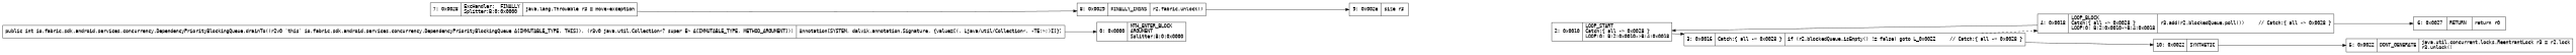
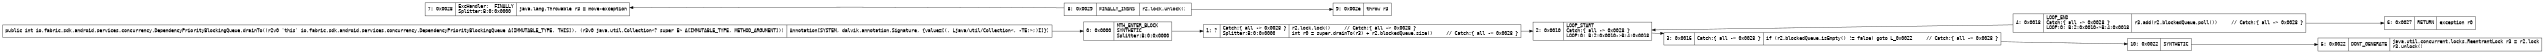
  digraph {
    fontname="DejaVu Sans Mono"
    rankdir=LR
    node [fontname="DejaVu Sans Mono" shape=record]
    edge [fontname="DejaVu Sans Mono"]
-   n1 [label="{0\:\ 0x0000|MTH_ENTER_BLOCK\lARGUMENT\lSplitter:B:0:0x0000\l}"]
+   n1 [label="{0\:\ 0x0000|MTH_ENTER_BLOCK\lSYNTHETIC\lSplitter:B:0:0x0000\l}"]
+   n2 [label="{1\:\ ?|Catch:\{ all \-\> 0x0028 \}\lSplitter:B:0:0x0000\l|r2.lock.lock()     \/\/ Catch:\{ all \-\> 0x0028 \}\lint r0 = super.drainTo(r3) + r2.blockedQueue.size()     \/\/ Catch:\{ all \-\> 0x0028 \}\l}"]
    n3 [label="{2\:\ 0x0010|LOOP_START\lCatch:\{ all \-\> 0x0028 \}\lLOOP:0: B:2:0x0010\-\>B:4:0x0018\l}"]
    n4 [label="{7\:\ 0x0028|ExcHandler:  FINALLY\lSplitter:B:0:0x0000\l|java.lang.Throwable r3 = move\-exception\l}"]
-   n5 [label="{8\:\ 0x0029|FINALLY_INSNS\l|r2.fabric.unlock()\l}"]
+   n5 [label="{8\:\ 0x0029|FINALLY_INSNS\l|r2.lock.unlock()\l}"]
    n6 [label="{3\:\ 0x0016|Catch:\{ all \-\> 0x0028 \}\l|if (r2.blockedQueue.isEmpty() != false) goto L_0x0022     \/\/ Catch:\{ all \-\> 0x0028 \}\l}"]
-   n7 [label="{4\:\ 0x0018|LOOP_BLOCK\lCatch:\{ all \-\> 0x0028 \}\lLOOP:0: B:2:0x0010\-\>B:4:0x0018\l|r3.add(r2.blockedQueue.poll())     \/\/ Catch:\{ all \-\> 0x0028 \}\l}"]
+   n7 [label="{4\:\ 0x0018|LOOP_END\lCatch:\{ all \-\> 0x0028 \}\lLOOP:0: B:2:0x0010\-\>B:4:0x0018\l|r3.add(r2.blockedQueue.poll())     \/\/ Catch:\{ all \-\> 0x0028 \}\l}"]
    n8 [label="{10\:\ 0x0022|SYNTHETIC\l}"]
-   n9 [label="{6\:\ 0x0027|RETURN\l|return r0\l}"]
+   n9 [label="{6\:\ 0x0027|RETURN\l|exception r0\l}"]
    n10 [label="{5\:\ 0x0022|DONT_GENERATE\l|java.util.concurrent.locks.ReentrantLock r3 = r2.lock\lr3.unlock()\l}"]
-   n11 [label="{9\:\ 0x002e|size r3\l}"]
+   n11 [label="{9\:\ 0x002e|throw r3\l}"]
    n12 [label="{public int io.fabric.sdk.android.services.concurrency.DependencyPriorityBlockingQueue.drainTo((r2v0 'this' io.fabric.sdk.android.services.concurrency.DependencyPriorityBlockingQueue A[IMMUTABLE_TYPE, THIS]), (r3v0 java.util.Collection\<? super E\> A[IMMUTABLE_TYPE, METHOD_ARGUMENT]))  | Annotation[SYSTEM, dalvik.annotation.Signature, \{value=[(, Ljava\/util\/Collection\<, \-TE;\>;)I]\}]\l}"]
+   n1 -> n2
+   n2 -> n3
    n3 -> n6
-   n4 -> n5
+   n5 -> n4
    n5 -> n11
-   n6 -> n7 [style=dashed]
    n6 -> n8
    n7 -> n3
    n7 -> n9
    n8 -> n10
    n12 -> n1
  }
